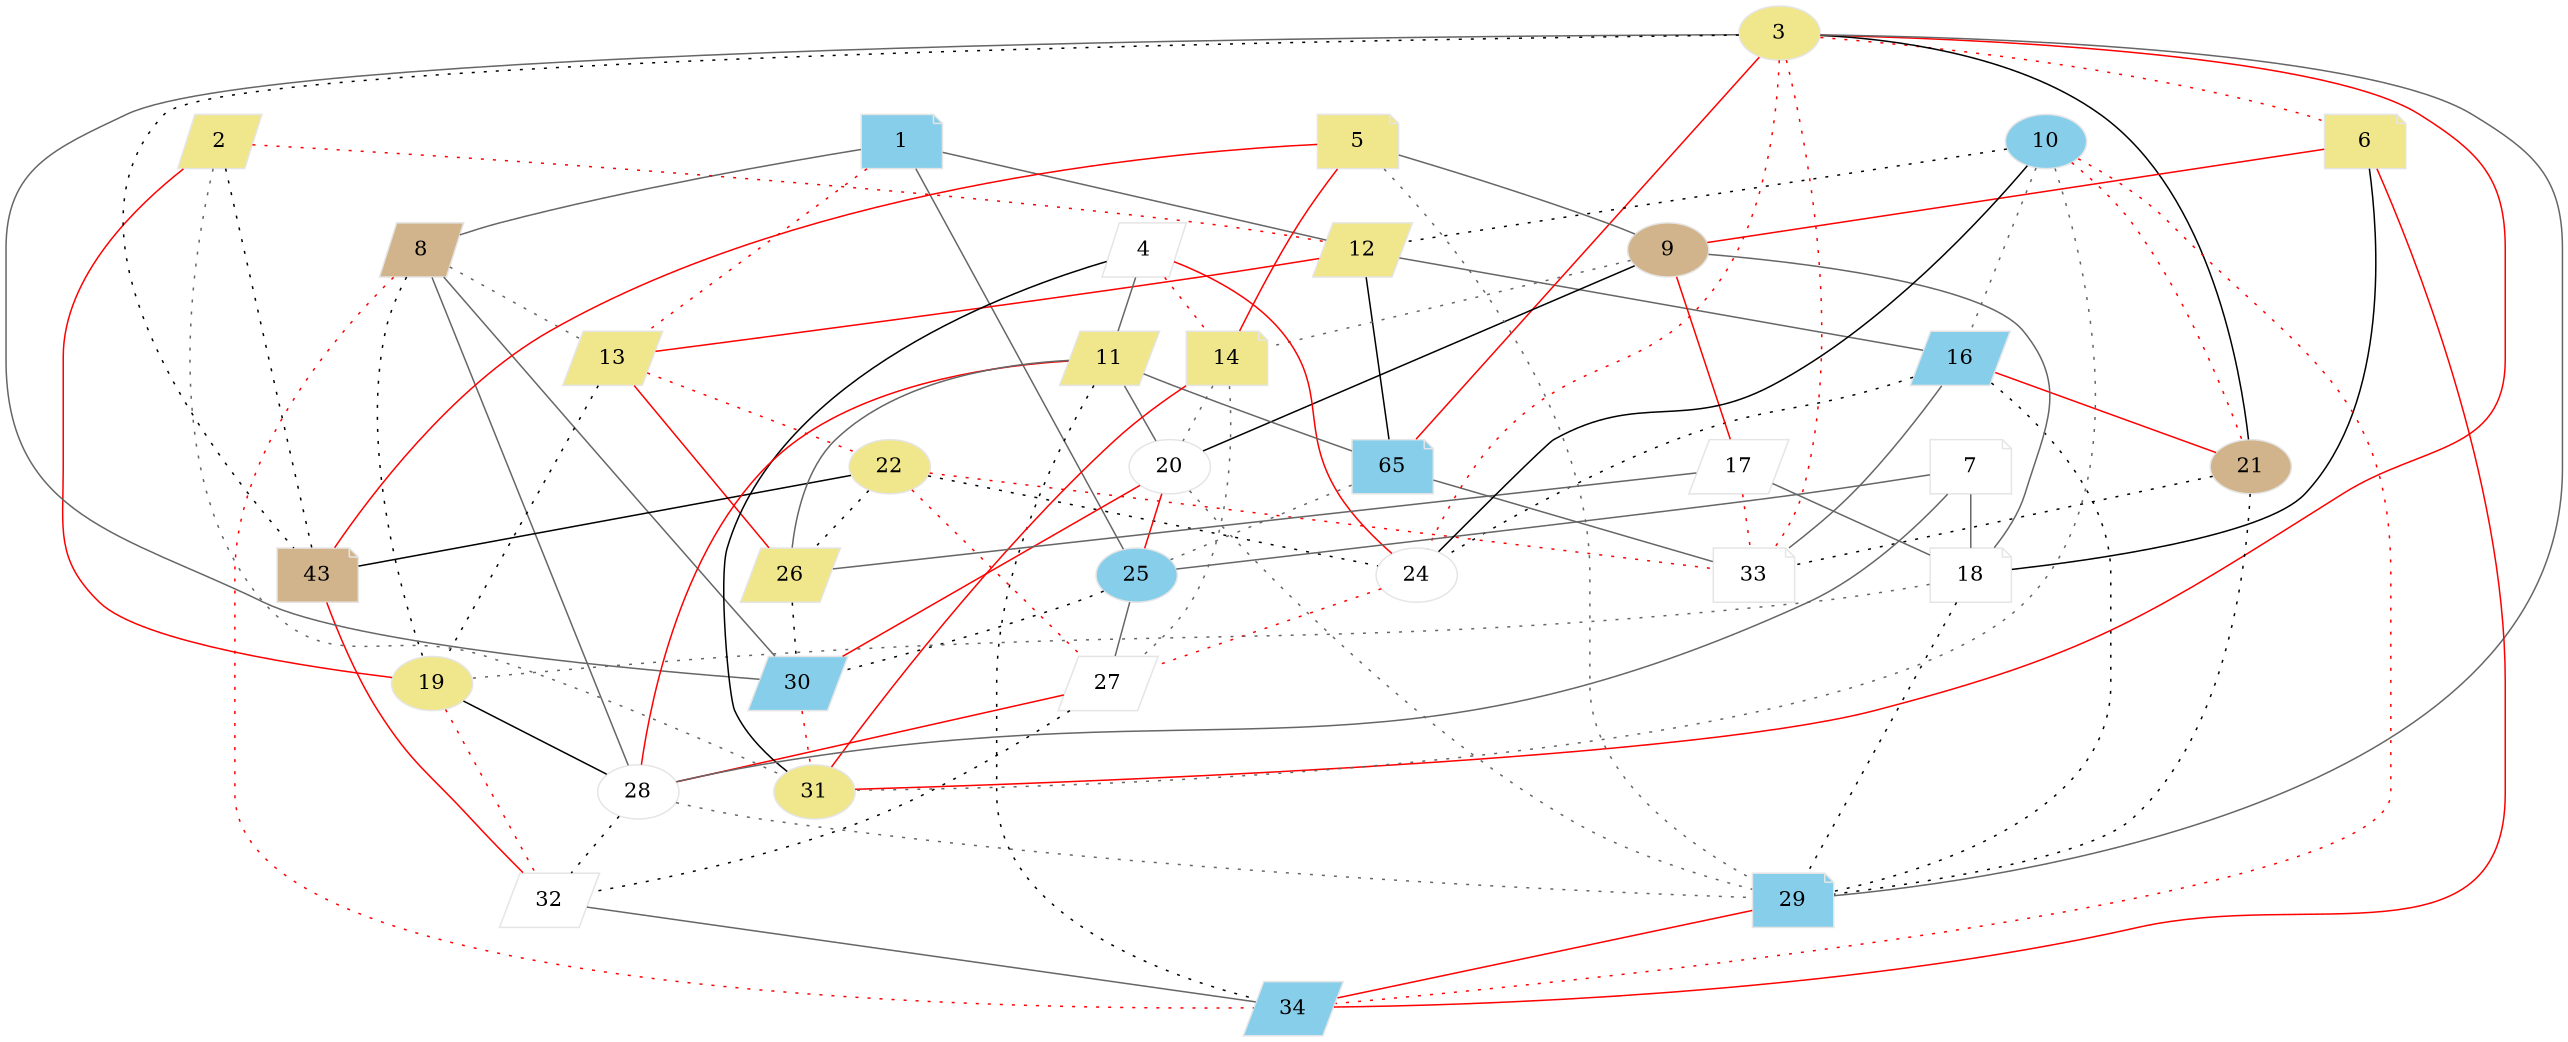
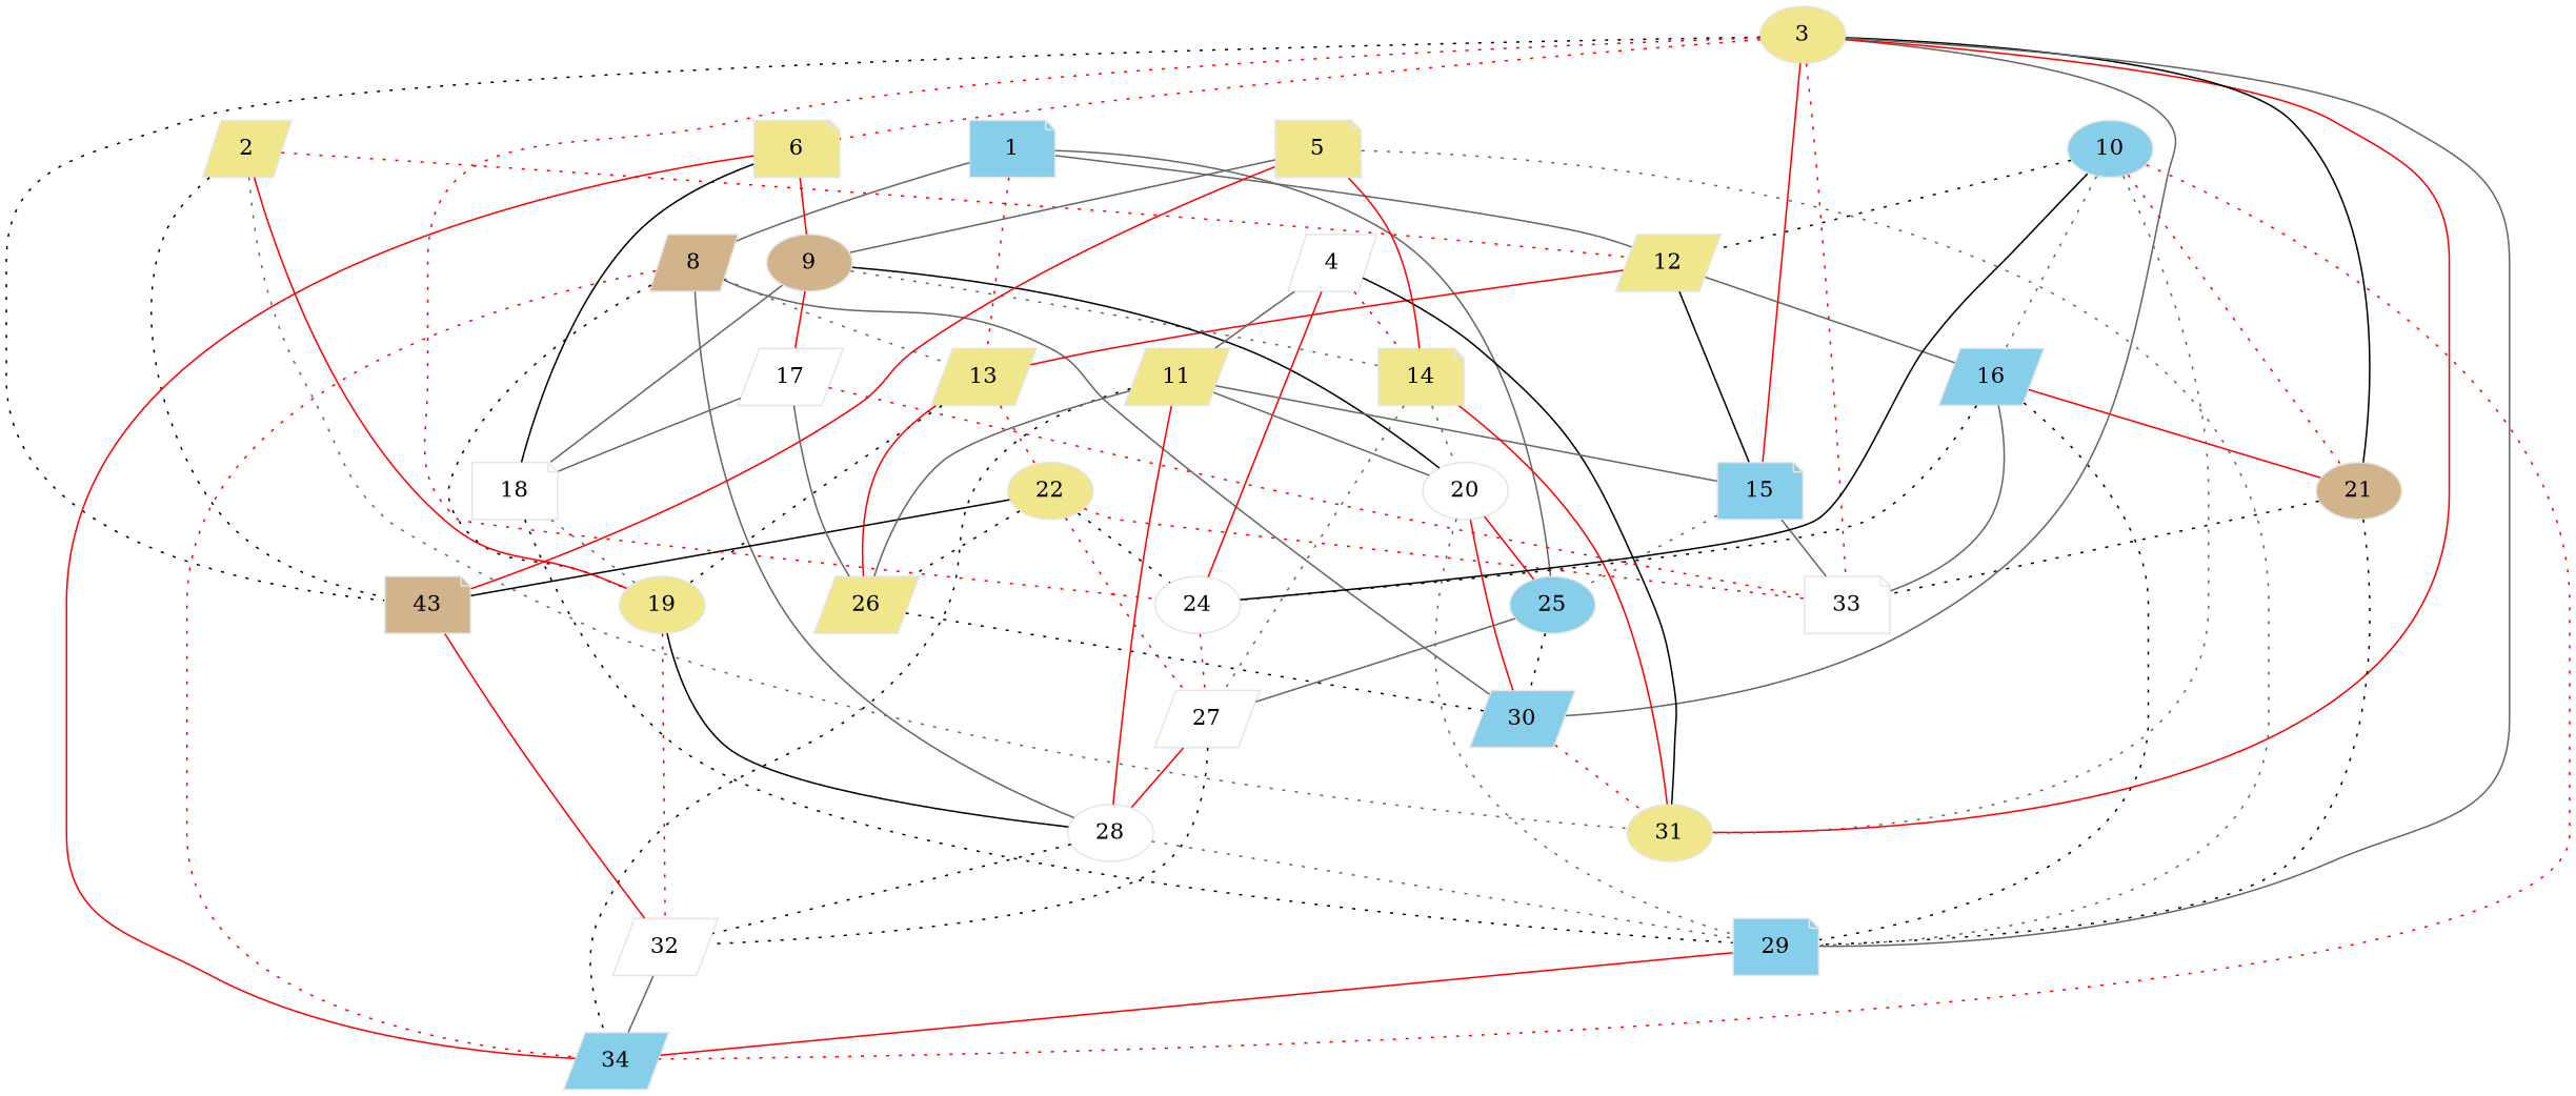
  graph {
    node [color=gray90 fillcolor=khaki shape=parallelogram style=filled]
    edge [color=gray40 style=solid weight=1.0]
    1 [fillcolor=skyblue shape=note]
    8 [fillcolor=tan]
    12
    13
    25 [fillcolor=skyblue shape=ellipse]
    19 [shape=ellipse]
    30 [fillcolor=skyblue]
    34 [fillcolor=skyblue]
    28 [fillcolor=white shape=ellipse]
-   15 [fillcolor=skyblue shape=note label=65]
+   15 [fillcolor=skyblue shape=note]
    16 [fillcolor=skyblue]
    26
    22 [shape=ellipse]
    27 [fillcolor=white]
    2
    n16 [fillcolor=tan label=43 shape=note]
    31 [shape=ellipse]
    32 [fillcolor=white]
    3 [shape=ellipse]
    6 [shape=note]
    21 [fillcolor=tan shape=ellipse]
    24 [fillcolor=white shape=ellipse]
    29 [fillcolor=skyblue shape=note]
    33 [fillcolor=white shape=note]
    9 [fillcolor=tan shape=ellipse]
    18 [fillcolor=white shape=note]
    4 [fillcolor=white]
    11
    14 [shape=note]
    20 [fillcolor=white shape=ellipse]
    5 [shape=note]
    17 [fillcolor=white]
-   7 [fillcolor=white shape=note]
    10 [fillcolor=skyblue shape=ellipse]
    1 -- 8
    1 -- 12
    1 -- 13 [color=red style=dotted]
    1 -- 25
    8 -- 13 [style=dotted]
    8 -- 19 [color=black style=dotted]
    8 -- 30
    8 -- 34 [color=red style=dotted]
    8 -- 28
    12 -- 13 [color=red]
    12 -- 15 [color=black]
    12 -- 16
    13 -- 19 [color=black style=dotted]
    13 -- 26 [color=red]
    13 -- 22 [color=red style=dotted]
    25 -- 30 [color=black style=dotted]
    25 -- 27
    19 -- 28 [color=black]
    19 -- 32 [color=red style=dotted]
    30 -- 31 [color=red style=dotted]
    28 -- 32 [color=black style=dotted]
    28 -- 29 [style=dotted weight=2.0]
    15 -- 25 [style=dotted]
    15 -- 33
    16 -- 21 [color=red]
    16 -- 24 [color=black style=dotted]
    16 -- 29 [color=black style=dotted]
    16 -- 33
    26 -- 30 [color=black style=dotted]
    22 -- 26 [color=black style=dotted]
    22 -- 27 [color=red style=dotted]
    22 -- n16 [color=black]
    22 -- 24 [color=black style=dotted]
    22 -- 33 [color=red style=dotted]
    27 -- 28 [color=red]
    27 -- 32 [color=black style=dotted]
    2 -- 12 [color=red style=dotted]
    2 -- 19 [color=red]
    2 -- n16 [color=black style=dotted]
    2 -- 31 [style=dotted]
    n16 -- 32 [color=red weight=2.0]
    32 -- 34
    3 -- 30
    3 -- 15 [color=red weight=2.0]
    3 -- n16 [color=black style=dotted]
    3 -- 31 [color=red]
    3 -- 6 [color=red style=dotted]
    3 -- 21 [color=black]
    3 -- 24 [color=red style=dotted]
    3 -- 29
    3 -- 33 [color=red style=dotted]
    6 -- 34 [color=red]
    6 -- 9 [color=red]
    6 -- 18 [color=black]
    21 -- 29 [color=black style=dotted weight=2.0]
    21 -- 33 [color=black style=dotted]
    24 -- 27 [color=red style=dotted]
    29 -- 34 [color=red]
    9 -- 18
    9 -- 14 [style=dotted]
    9 -- 20 [color=black]
    9 -- 17 [color=red]
    18 -- 19 [style=dotted]
    18 -- 29 [color=black style=dotted]
    4 -- 31 [color=black]
    4 -- 24 [color=red]
    4 -- 11
    4 -- 14 [color=red style=dotted]
    11 -- 34 [color=black style=dotted]
    11 -- 28 [color=red]
    11 -- 15
    11 -- 26
    11 -- 20
    14 -- 27 [style=dotted]
    14 -- 31 [color=red]
    14 -- 20 [style=dotted]
    20 -- 25 [color=red]
    20 -- 30 [color=red]
    20 -- 29 [style=dotted]
    5 -- n16 [color=red]
    5 -- 29 [style=dotted]
    5 -- 9
    5 -- 14 [color=red]
    17 -- 26
    17 -- 33 [color=red style=dotted]
    17 -- 18
-   7 -- 25
-   7 -- 28
-   7 -- 18
    10 -- 12 [color=black style=dotted]
    10 -- 34 [color=red style=dotted]
    10 -- 16 [style=dotted]
    10 -- 31 [style=dotted]
    10 -- 21 [color=red style=dotted]
    10 -- 24 [color=black]
  }
